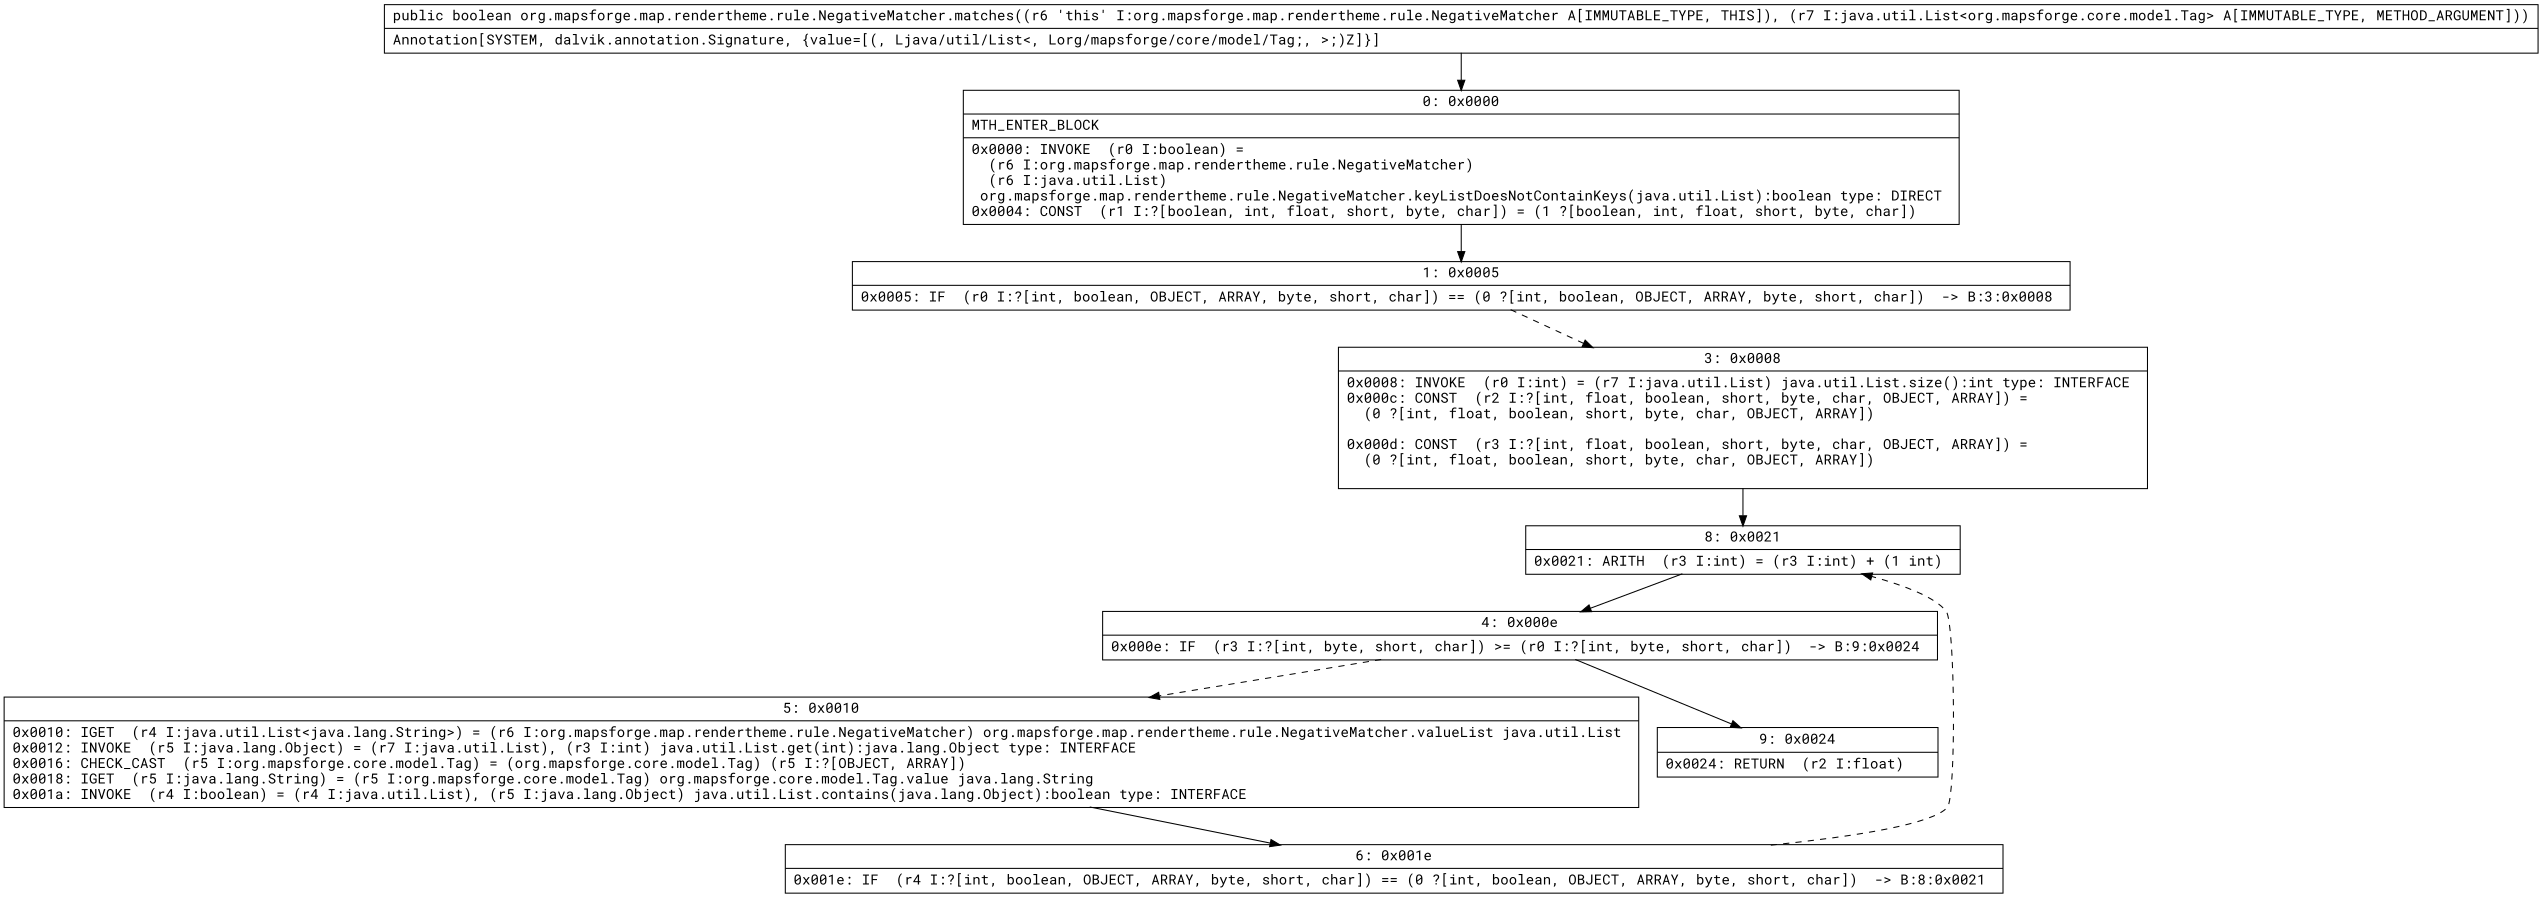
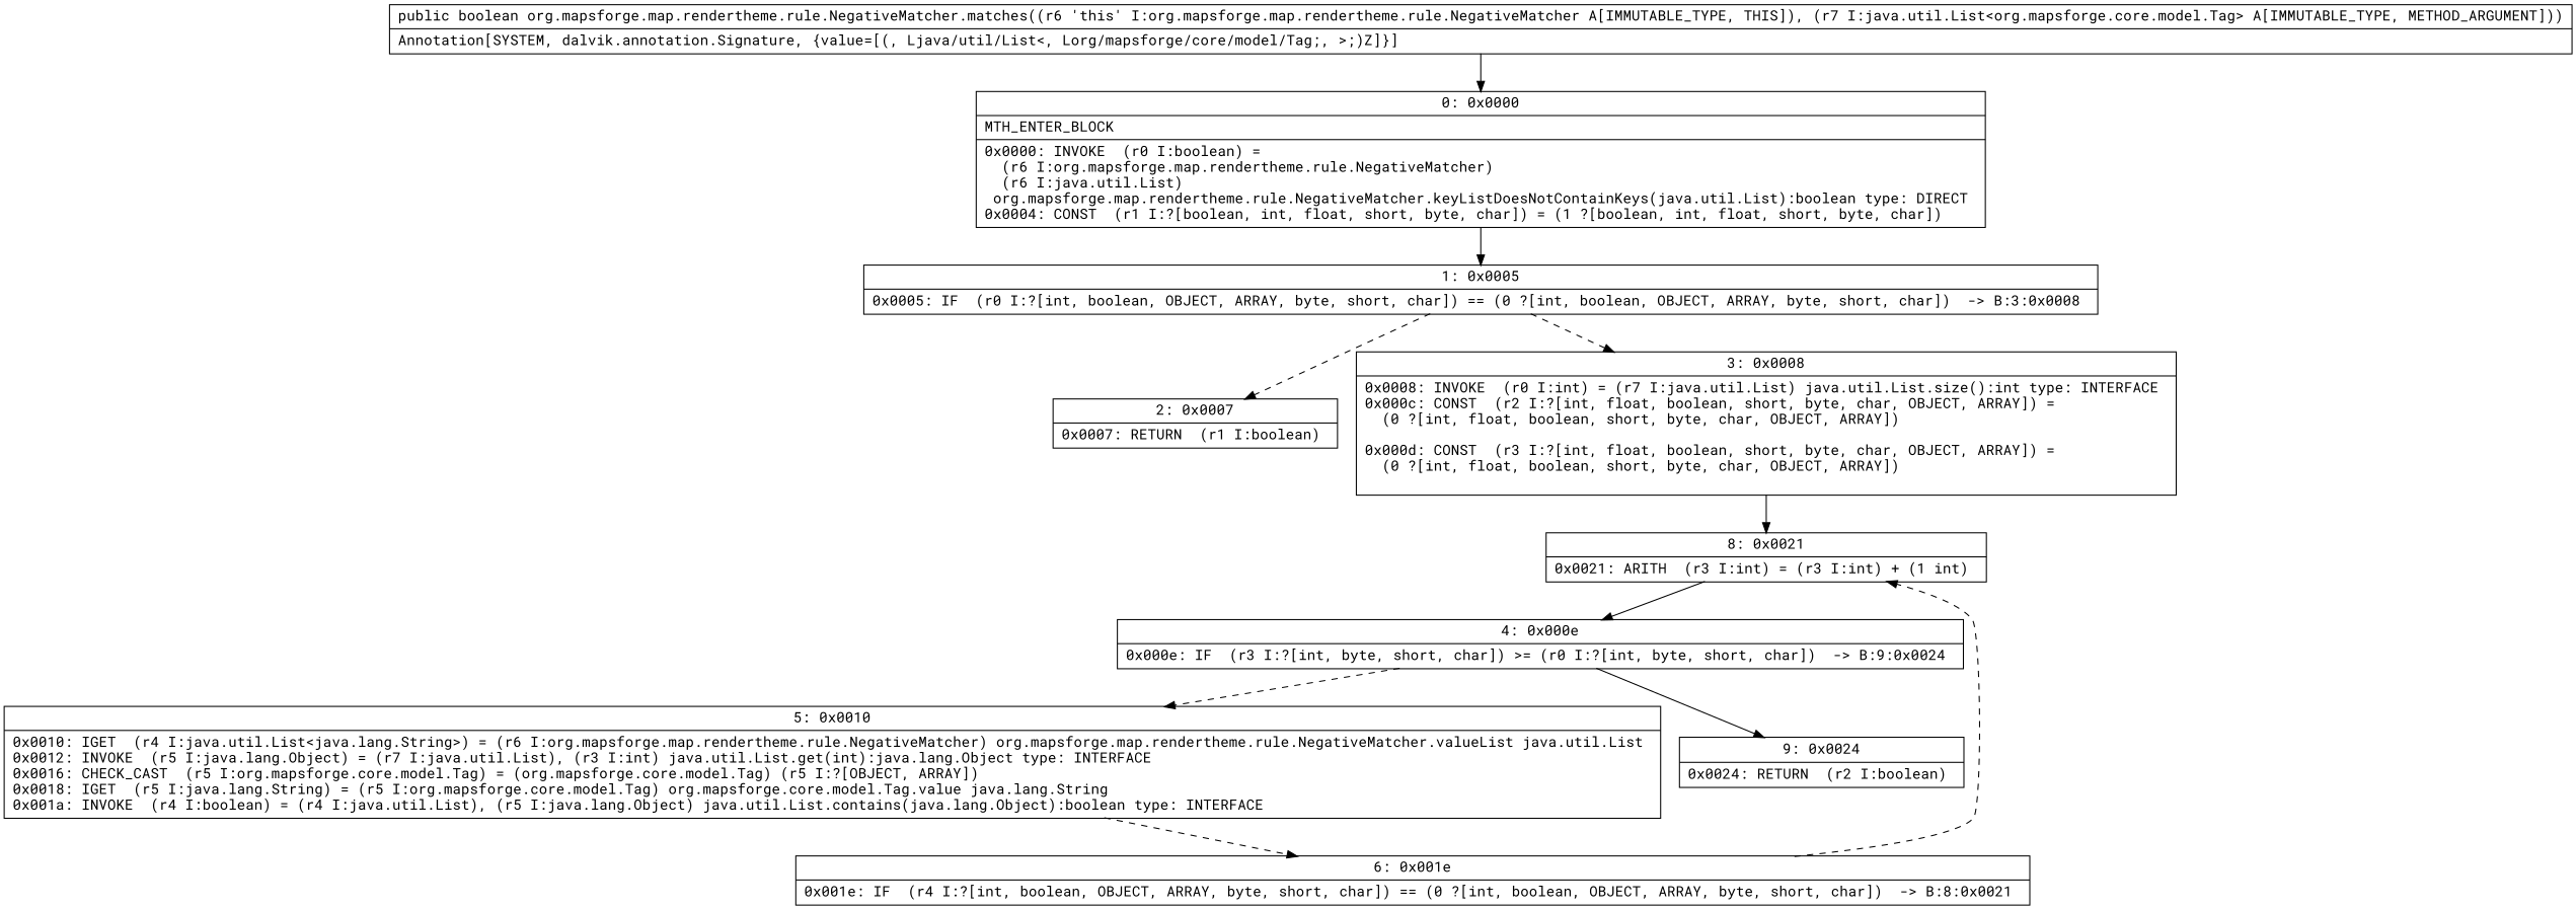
  digraph {
    fontname="Roboto Mono"
    node [fontname="Roboto Mono" shape=record]
    edge [fontname="Roboto Mono"]
    n1 [label="{0\:\ 0x0000|MTH_ENTER_BLOCK\l|0x0000: INVOKE  (r0 I:boolean) = \l  (r6 I:org.mapsforge.map.rendertheme.rule.NegativeMatcher)\l  (r6 I:java.util.List)\l org.mapsforge.map.rendertheme.rule.NegativeMatcher.keyListDoesNotContainKeys(java.util.List):boolean type: DIRECT \l0x0004: CONST  (r1 I:?[boolean, int, float, short, byte, char]) = (1 ?[boolean, int, float, short, byte, char]) \l}"]
    n2 [label="{1\:\ 0x0005|0x0005: IF  (r0 I:?[int, boolean, OBJECT, ARRAY, byte, short, char]) == (0 ?[int, boolean, OBJECT, ARRAY, byte, short, char])  \-\> B:3:0x0008 \l}"]
+   n3 [label="{2\:\ 0x0007|0x0007: RETURN  (r1 I:boolean) \l}"]
    n4 [label="{3\:\ 0x0008|0x0008: INVOKE  (r0 I:int) = (r7 I:java.util.List) java.util.List.size():int type: INTERFACE \l0x000c: CONST  (r2 I:?[int, float, boolean, short, byte, char, OBJECT, ARRAY]) = \l  (0 ?[int, float, boolean, short, byte, char, OBJECT, ARRAY])\l \l0x000d: CONST  (r3 I:?[int, float, boolean, short, byte, char, OBJECT, ARRAY]) = \l  (0 ?[int, float, boolean, short, byte, char, OBJECT, ARRAY])\l \l}"]
    n5 [label="{8\:\ 0x0021|0x0021: ARITH  (r3 I:int) = (r3 I:int) + (1 int) \l}"]
    n6 [label="{4\:\ 0x000e|0x000e: IF  (r3 I:?[int, byte, short, char]) \>= (r0 I:?[int, byte, short, char])  \-\> B:9:0x0024 \l}"]
    n7 [label="{5\:\ 0x0010|0x0010: IGET  (r4 I:java.util.List\<java.lang.String\>) = (r6 I:org.mapsforge.map.rendertheme.rule.NegativeMatcher) org.mapsforge.map.rendertheme.rule.NegativeMatcher.valueList java.util.List \l0x0012: INVOKE  (r5 I:java.lang.Object) = (r7 I:java.util.List), (r3 I:int) java.util.List.get(int):java.lang.Object type: INTERFACE \l0x0016: CHECK_CAST  (r5 I:org.mapsforge.core.model.Tag) = (org.mapsforge.core.model.Tag) (r5 I:?[OBJECT, ARRAY]) \l0x0018: IGET  (r5 I:java.lang.String) = (r5 I:org.mapsforge.core.model.Tag) org.mapsforge.core.model.Tag.value java.lang.String \l0x001a: INVOKE  (r4 I:boolean) = (r4 I:java.util.List), (r5 I:java.lang.Object) java.util.List.contains(java.lang.Object):boolean type: INTERFACE \l}"]
-   n8 [label="{9\:\ 0x0024|0x0024: RETURN  (r2 I:float) \l}"]
+   n8 [label="{9\:\ 0x0024|0x0024: RETURN  (r2 I:boolean) \l}"]
    n9 [label="{6\:\ 0x001e|0x001e: IF  (r4 I:?[int, boolean, OBJECT, ARRAY, byte, short, char]) == (0 ?[int, boolean, OBJECT, ARRAY, byte, short, char])  \-\> B:8:0x0021 \l}"]
    n10 [label="{public boolean org.mapsforge.map.rendertheme.rule.NegativeMatcher.matches((r6 'this' I:org.mapsforge.map.rendertheme.rule.NegativeMatcher A[IMMUTABLE_TYPE, THIS]), (r7 I:java.util.List\<org.mapsforge.core.model.Tag\> A[IMMUTABLE_TYPE, METHOD_ARGUMENT]))  | Annotation[SYSTEM, dalvik.annotation.Signature, \{value=[(, Ljava\/util\/List\<, Lorg\/mapsforge\/core\/model\/Tag;, \>;)Z]\}]\l}"]
    n1 -> n2
+   n2 -> n3 [style=dashed]
    n2 -> n4 [style=dashed]
    n4 -> n5
    n5 -> n6
    n6 -> n7 [style=dashed]
    n6 -> n8
-   n7 -> n9
+   n7 -> n9 [style=dashed]
    n9 -> n5 [style=dashed]
    n10 -> n1
  }
